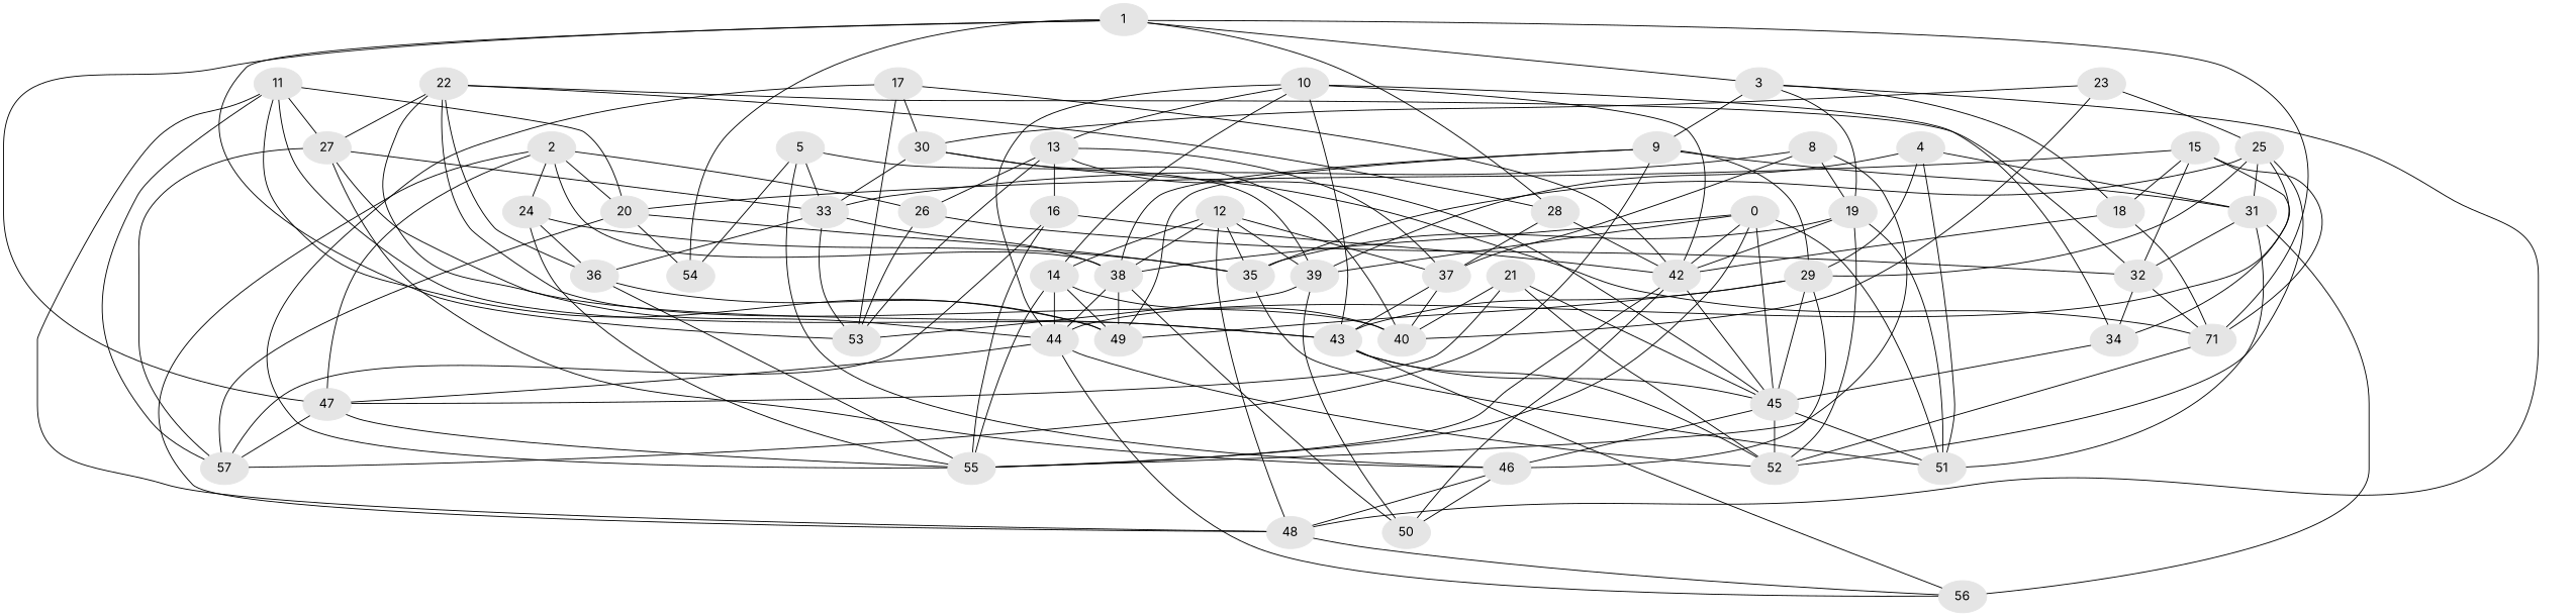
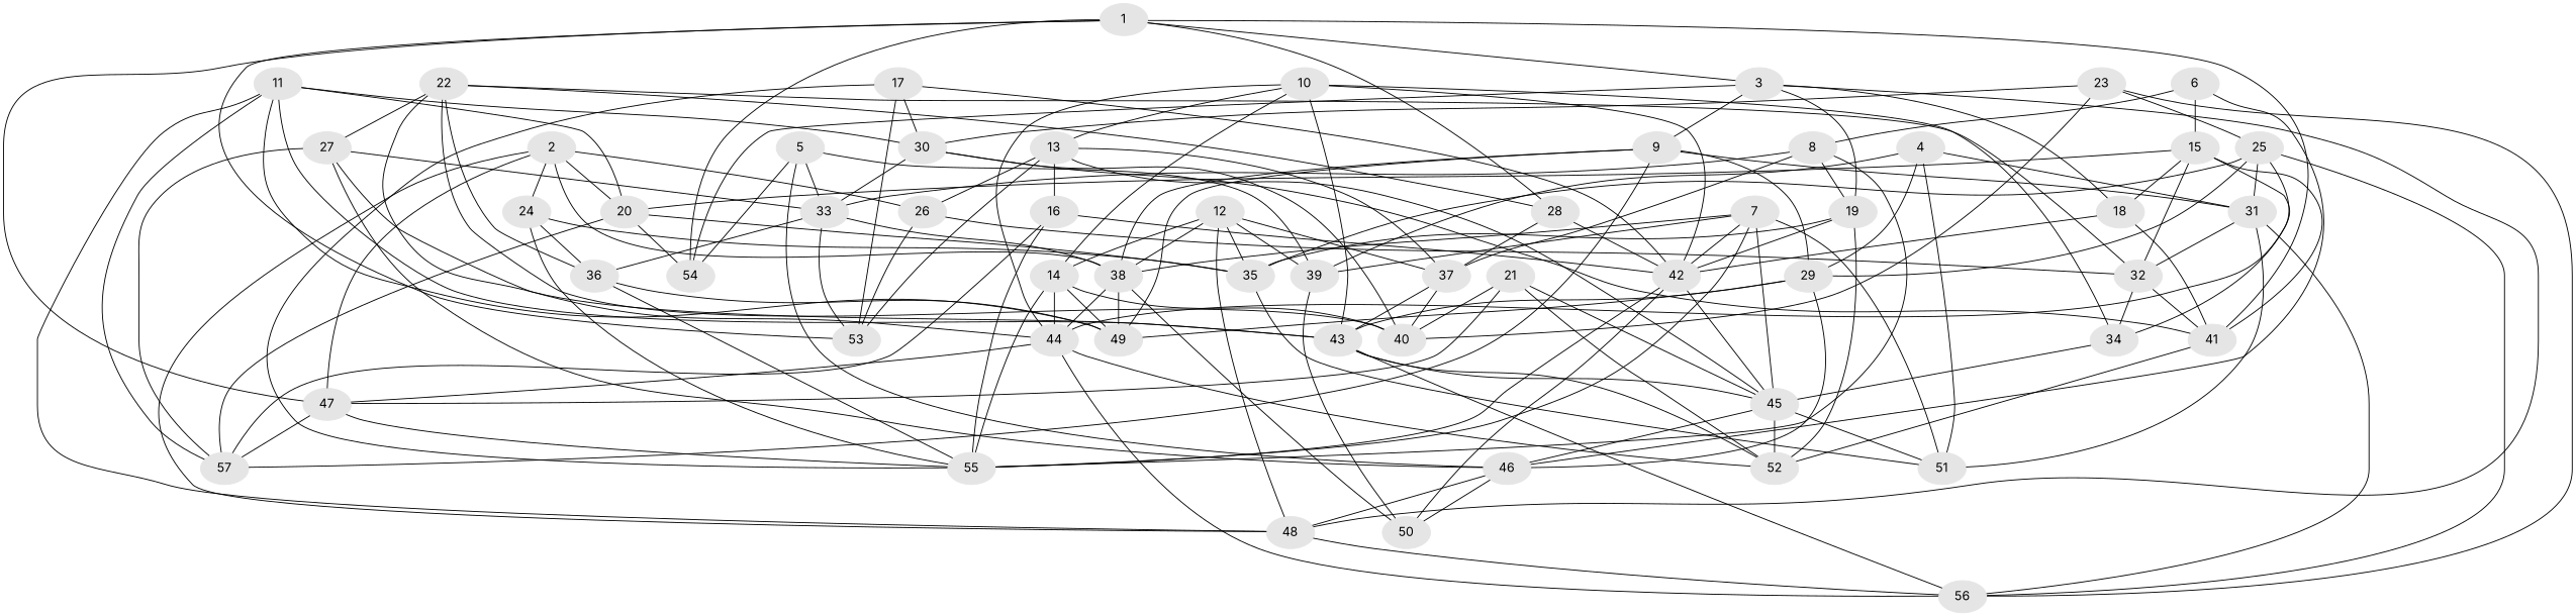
  graph {
    fontname=Inter
    node [color=gray90 fontname=Inter style=filled]
    edge [fontname=Inter weight=1.0]
    1
    3
    28
-   41 [label=71]
+   41
    47
    53
    54
    48
    9
    18
    19
    42
    37
    52
    55
    57
    2
    20
    24
    26
    38
    35
    36
    32
    49
    44
    50
    56
    29
    31
    51
    4
    39
    46
    45
    43
    5
    33
+   6
    8
    15
    34
-   7 [label=0]
+   7
    40
    10
    13
    14
    16
    11
    30
    12
    17
    21
    22
    27
    23
    25
    1 -- 3
    1 -- 28
    1 -- 41
    1 -- 47
    1 -- 53
    1 -- 54
+   3 -- 54
    3 -- 48
    3 -- 9
    3 -- 18
    3 -- 19
    28 -- 42
    28 -- 37
    41 -- 52
    47 -- 55
    47 -- 57
    48 -- 56
    9 -- 57
    9 -- 38
    9 -- 49
    9 -- 29
    9 -- 31
    18 -- 41
    18 -- 42
    19 -- 42
    19 -- 52
    19 -- 35
-   19 -- 51
    42 -- 55
    42 -- 50
    42 -- 45
    37 -- 43
    37 -- 40
    2 -- 47
    2 -- 48
    2 -- 20
    2 -- 24
    2 -- 26
    2 -- 38
    20 -- 54
    20 -- 57
    20 -- 35
    24 -- 55
    24 -- 35
    24 -- 36
    26 -- 53
    26 -- 32
    38 -- 49
    38 -- 44
    38 -- 50
    35 -- 51
    36 -- 55
    36 -- 49
    32 -- 41
    32 -- 34
    44 -- 47
    44 -- 52
    44 -- 56
    29 -- 49
    29 -- 46
-   29 -- 45
    29 -- 43
    31 -- 32
    31 -- 56
    31 -- 51
    4 -- 29
    4 -- 31
    4 -- 51
    4 -- 39
-   39 -- 53
    39 -- 50
    46 -- 48
    46 -- 50
    45 -- 52
    45 -- 51
    45 -- 46
    43 -- 52
    43 -- 56
    43 -- 45
    5 -- 54
    5 -- 39
    5 -- 46
    5 -- 33
    33 -- 53
    33 -- 38
    33 -- 36
+   6 -- 46
+   6 -- 8
+   6 -- 15
    8 -- 19
    8 -- 37
    8 -- 55 [weight=2.0]
    8 -- 33
    15 -- 41
    15 -- 18
    15 -- 20
    15 -- 32
    15 -- 34
    34 -- 45
    7 -- 42
    7 -- 55
    7 -- 38
    7 -- 51
    7 -- 39
    7 -- 45
    10 -- 42
    10 -- 44
    10 -- 43
    10 -- 34
    10 -- 13
    10 -- 14
    13 -- 53
    13 -- 37
    13 -- 26
    13 -- 45
    13 -- 16
    14 -- 55
    14 -- 49
    14 -- 44
    14 -- 40
    16 -- 42
    16 -- 55
    16 -- 57
    11 -- 48
    11 -- 57
    11 -- 20
    11 -- 49
    11 -- 43
-   11 -- 27
+   11 -- 30
    30 -- 41
    30 -- 33
    30 -- 40
    12 -- 48
    12 -- 37
    12 -- 38
    12 -- 35
    12 -- 39
    12 -- 14
    17 -- 53
    17 -- 42
    17 -- 55
    17 -- 30
    21 -- 47
    21 -- 52
    21 -- 45
    21 -- 40
    22 -- 28
    22 -- 36
    22 -- 32
    22 -- 44
    22 -- 40
    22 -- 27
    27 -- 57
    27 -- 46 [weight=2.0]
    27 -- 43
    27 -- 33
+   23 -- 56
    23 -- 40
    23 -- 30
    23 -- 25
    25 -- 35
    25 -- 44
-   25 -- 52
+   25 -- 56
    25 -- 29
    25 -- 31
  }
